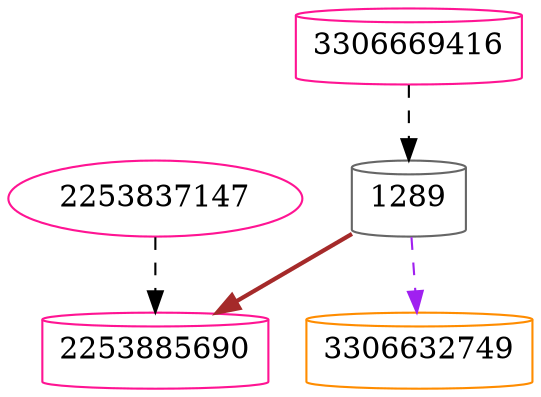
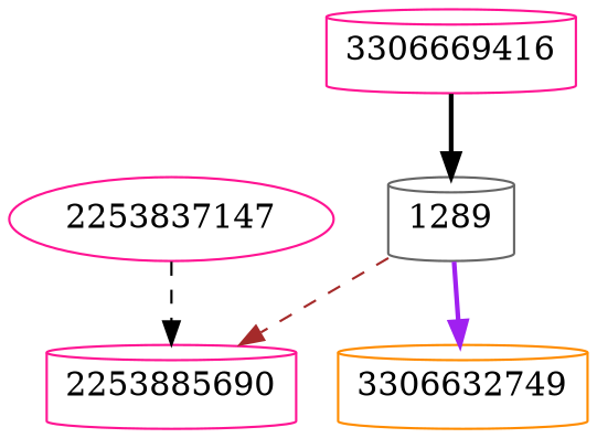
  strict digraph {
    node [color=deeppink shape=cylinder]
    edge [color=black style=dashed]
    1289 [color=gray40]
    3306669416
    n3 [color=darkorange label=3306632749]
    2253885690
    2253837147 [shape=ellipse]
-   1289 -> n3 [color=purple]
-   1289 -> 2253885690 [color=brown style=bold]
-   3306669416 -> 1289
+   1289 -> n3 [color=purple style=bold]
+   1289 -> 2253885690 [color=brown]
+   3306669416 -> 1289 [style=bold]
    2253837147 -> 2253885690
  }
